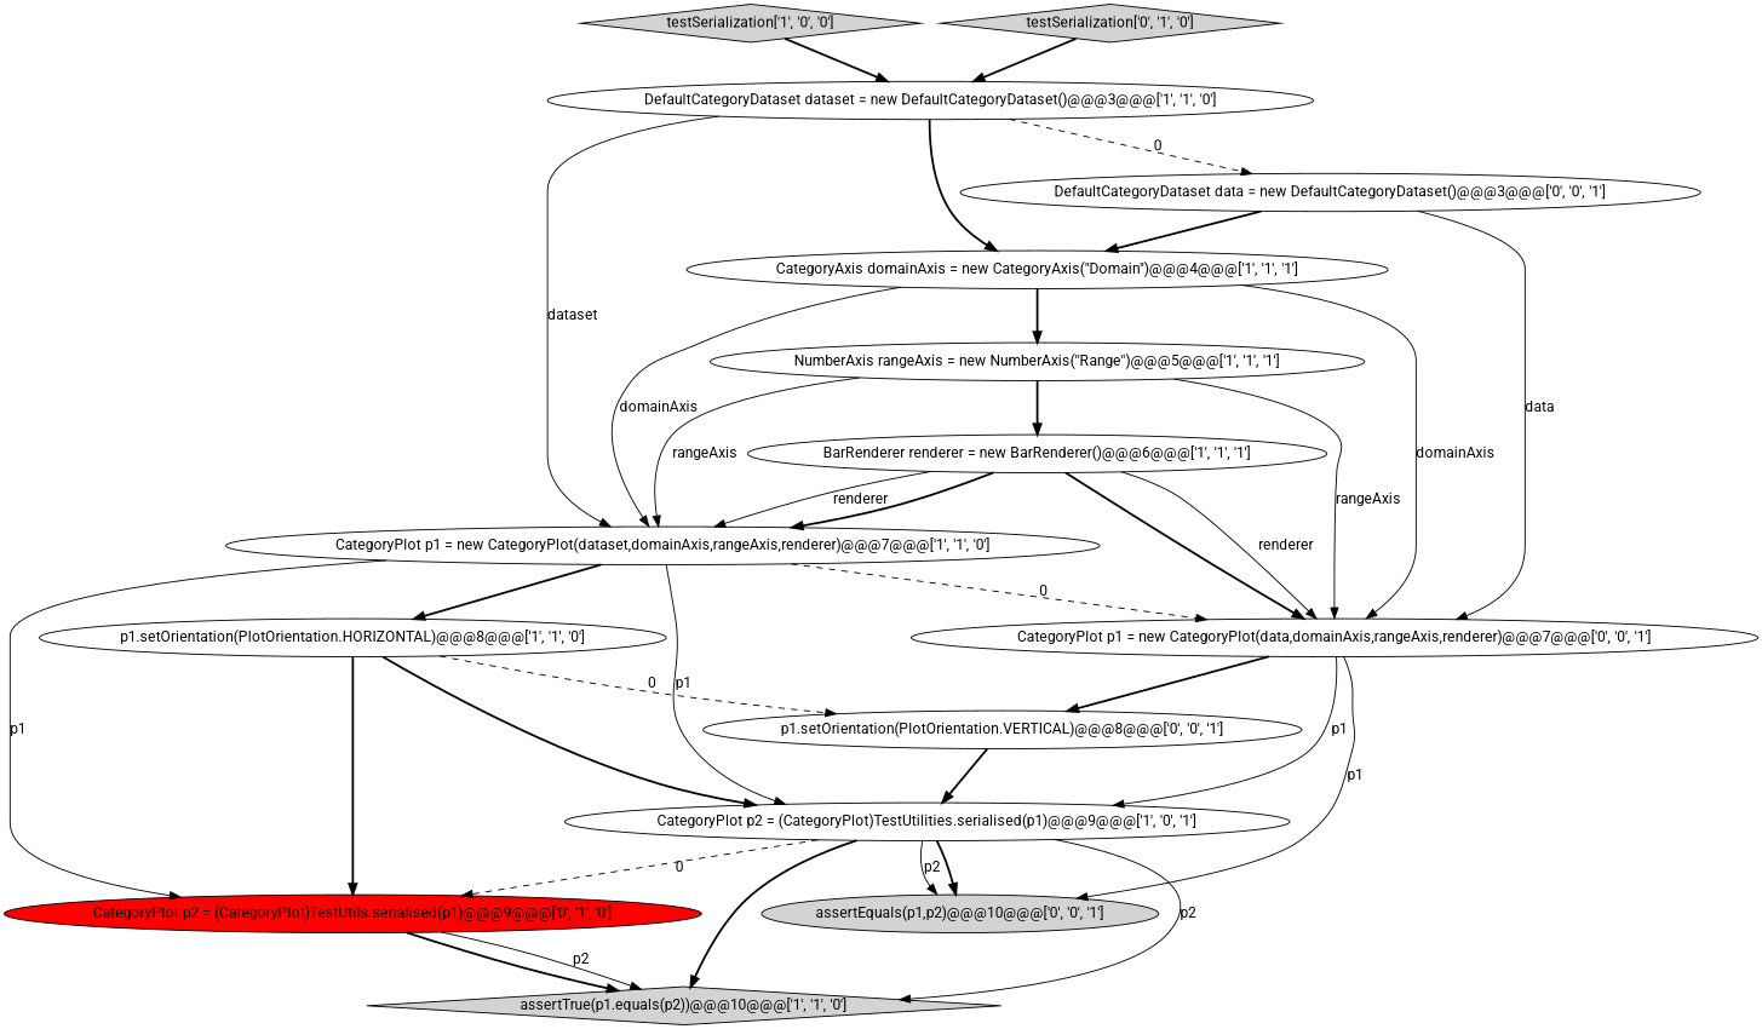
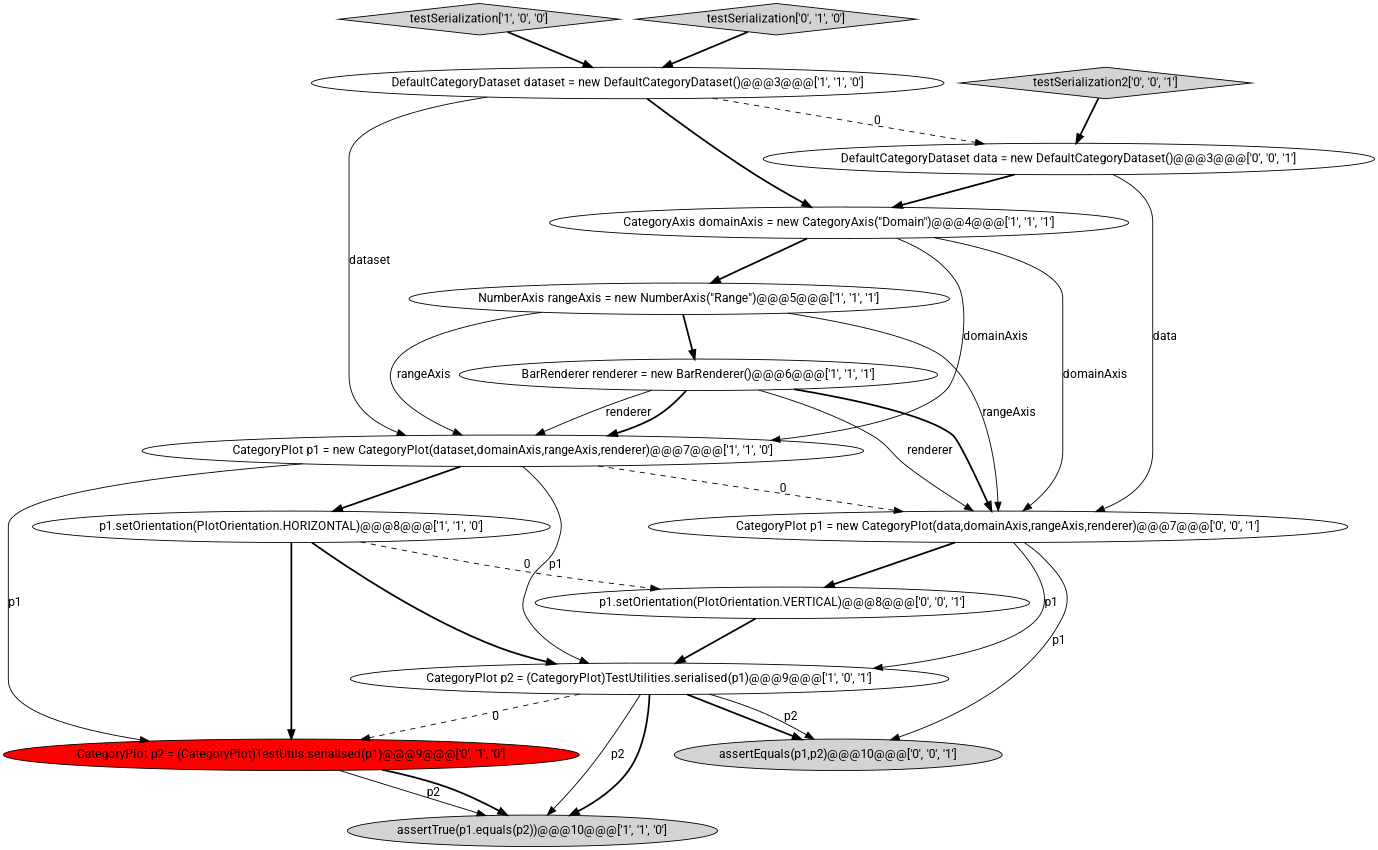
  digraph {
    fontname=Roboto
    node [fillcolor=white fontname=Roboto shape=ellipse style=filled]
    edge [fontname=Roboto style=bold]
    n1 [label="CategoryPlot p1 = new CategoryPlot(data,domainAxis,rangeAxis,renderer)@@@7@@@['0', '0', '1']"]
    n2 [label="CategoryPlot p2 = (CategoryPlot)TestUtilities.serialised(p1)@@@9@@@['1', '0', '1']"]
    n3 [label="p1.setOrientation(PlotOrientation.VERTICAL)@@@8@@@['0', '0', '1']"]
    n4 [fillcolor=lightgray label="assertEquals(p1,p2)@@@10@@@['0', '0', '1']"]
-   n5 [fillcolor=lightgray label="assertTrue(p1.equals(p2))@@@10@@@['1', '1', '0']" shape=diamond]
+   n5 [fillcolor=lightgray label="assertTrue(p1.equals(p2))@@@10@@@['1', '1', '0']"]
    n6 [fillcolor=red label="CategoryPlot p2 = (CategoryPlot)TestUtils.serialised(p1)@@@9@@@['0', '1', '0']"]
    n7 [label="BarRenderer renderer = new BarRenderer()@@@6@@@['1', '1', '1']"]
    n8 [label="CategoryPlot p1 = new CategoryPlot(dataset,domainAxis,rangeAxis,renderer)@@@7@@@['1', '1', '0']"]
    n9 [label="p1.setOrientation(PlotOrientation.HORIZONTAL)@@@8@@@['1', '1', '0']"]
    n10 [label="DefaultCategoryDataset dataset = new DefaultCategoryDataset()@@@3@@@['1', '1', '0']"]
    n11 [label="DefaultCategoryDataset data = new DefaultCategoryDataset()@@@3@@@['0', '0', '1']"]
    n12 [label="CategoryAxis domainAxis = new CategoryAxis(\"Domain\")@@@4@@@['1', '1', '1']"]
    n13 [label="NumberAxis rangeAxis = new NumberAxis(\"Range\")@@@5@@@['1', '1', '1']"]
    n14 [fillcolor=lightgray label="testSerialization['1', '0', '0']" shape=diamond]
    n15 [fillcolor=lightgray label="testSerialization['0', '1', '0']" shape=diamond]
+   n16 [fillcolor=lightgray label="testSerialization2['0', '0', '1']" shape=diamond]
    n1 -> n2 [label=p1 style=solid]
    n1 -> n3
    n1 -> n4 [label=p1 style=solid]
    n2 -> n4
    n2 -> n4 [label=p2 style=solid]
    n2 -> n5 [label=p2 style=solid]
    n2 -> n5
    n2 -> n6 [label=0 style=dashed]
    n3 -> n2
    n6 -> n5 [label=p2 style=solid]
    n6 -> n5
    n7 -> n1 [label=renderer style=solid]
    n7 -> n1
    n7 -> n8 [label=renderer style=solid]
    n7 -> n8
    n8 -> n1 [label=0 style=dashed]
    n8 -> n2 [label=p1 style=solid]
    n8 -> n6 [label=p1 style=solid]
    n8 -> n9
    n9 -> n2
    n9 -> n3 [label=0 style=dashed]
    n9 -> n6
    n10 -> n8 [label=dataset style=solid]
    n10 -> n11 [label=0 style=dashed]
    n10 -> n12
    n11 -> n1 [label=data style=solid]
    n11 -> n12
    n12 -> n1 [label=domainAxis style=solid]
    n12 -> n8 [label=domainAxis style=solid]
    n12 -> n13
    n13 -> n1 [label=rangeAxis style=solid]
    n13 -> n7
    n13 -> n8 [label=rangeAxis style=solid]
    n14 -> n10
    n15 -> n10
+   n16 -> n11
  }
